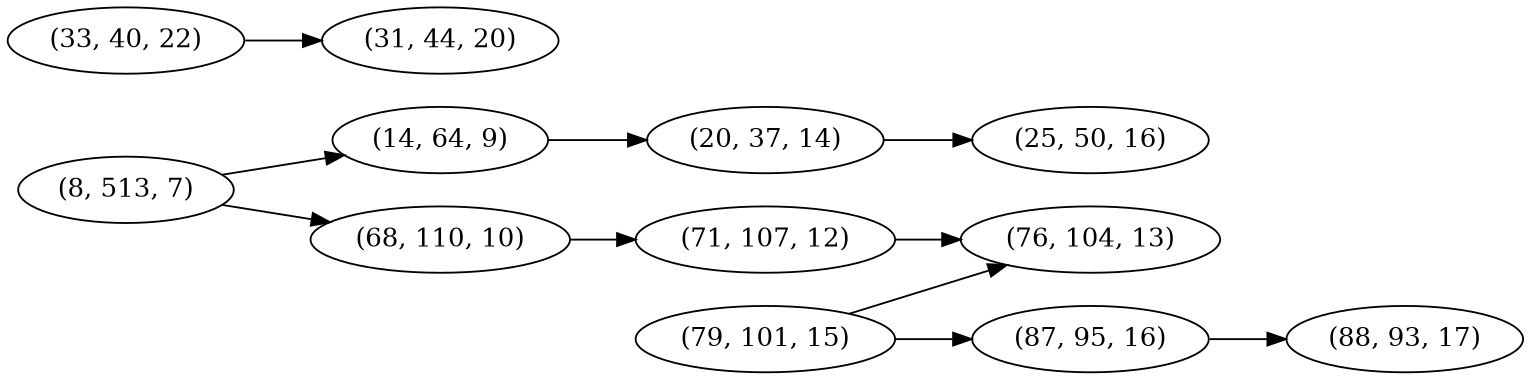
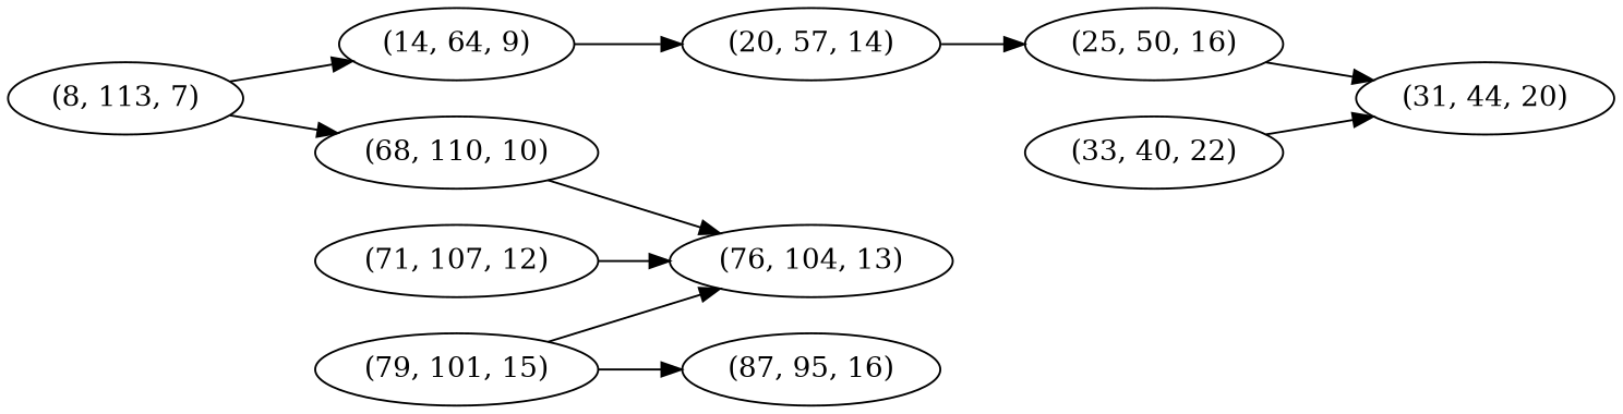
  digraph {
    rankdir=LR
-   "(8, 113, 7)" [label="(8, 513, 7)"]
+   "(8, 113, 7)"
    "(14, 64, 9)"
    "(68, 110, 10)"
-   "(20, 57, 14)" [label="(20, 37, 14)"]
+   "(20, 57, 14)"
    "(71, 107, 12)"
    "(25, 50, 16)"
    "(31, 44, 20)"
    "(33, 40, 22)"
    "(76, 104, 13)"
    "(79, 101, 15)"
    "(87, 95, 16)"
-   "(88, 93, 17)"
    "(8, 113, 7)" -> "(14, 64, 9)"
    "(8, 113, 7)" -> "(68, 110, 10)"
    "(14, 64, 9)" -> "(20, 57, 14)"
-   "(68, 110, 10)" -> "(71, 107, 12)"
+   "(68, 110, 10)" -> "(76, 104, 13)"
    "(20, 57, 14)" -> "(25, 50, 16)"
    "(71, 107, 12)" -> "(76, 104, 13)"
+   "(25, 50, 16)" -> "(31, 44, 20)"
    "(33, 40, 22)" -> "(31, 44, 20)"
    "(79, 101, 15)" -> "(76, 104, 13)"
    "(79, 101, 15)" -> "(87, 95, 16)"
-   "(87, 95, 16)" -> "(88, 93, 17)"
  }
